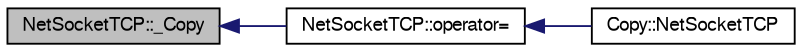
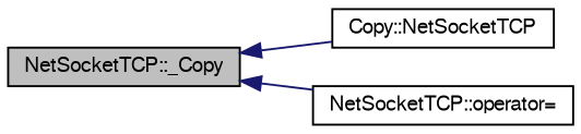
  digraph {
    rankdir=LR
    node [color=black fillcolor=white fontname=FreeSans fontsize=10 shape=record style=filled]
    edge [color=midnightblue dir=back fontname=FreeSans fontsize=10 labelfontname=FreeSans labelfontsize=10 style=solid]
    n1 [fillcolor=grey75 fontcolor=black height=0.2 label="NetSocketTCP::_Copy" width=0.4]
    n2 [height=0.2 label="Copy::NetSocketTCP" width=0.4]
    n3 [height=0.2 label="NetSocketTCP::operator=" width=0.4]
-   n3 -> n2
+   n1 -> n2
    n1 -> n3
  }
